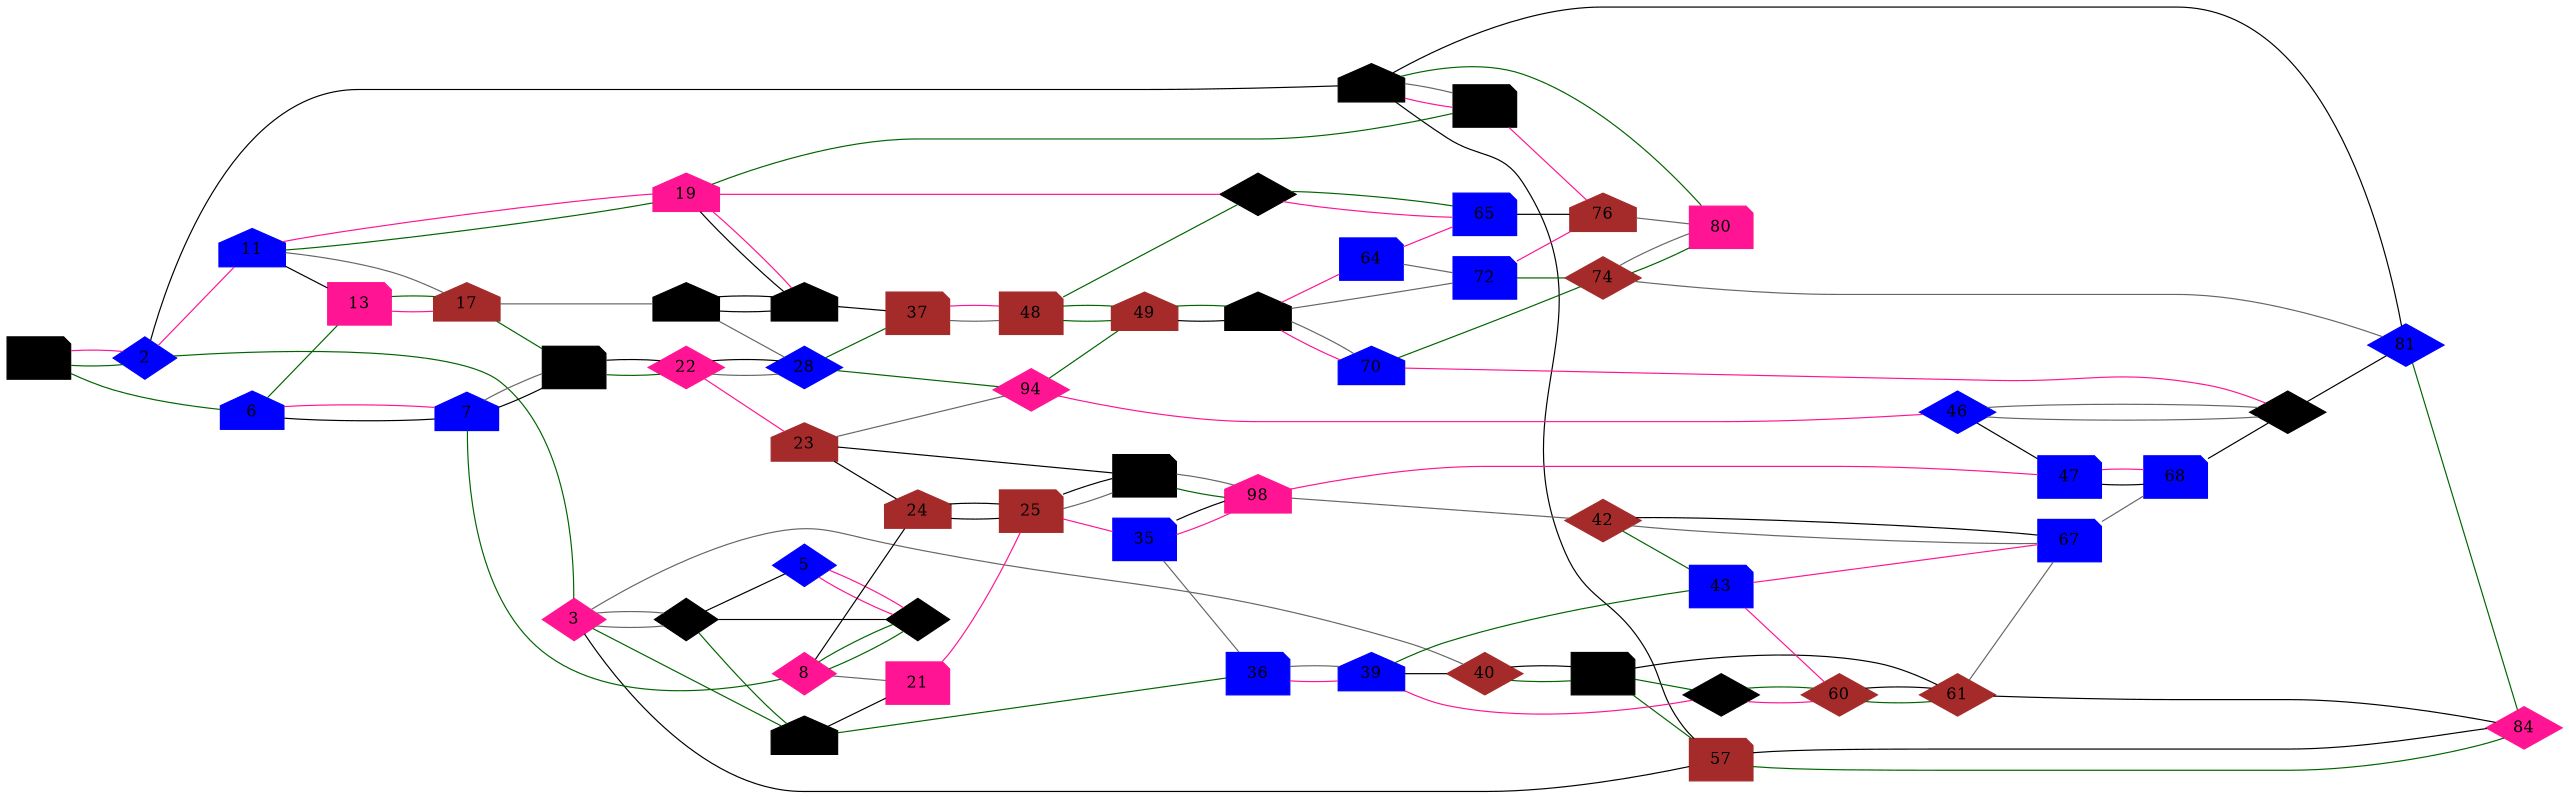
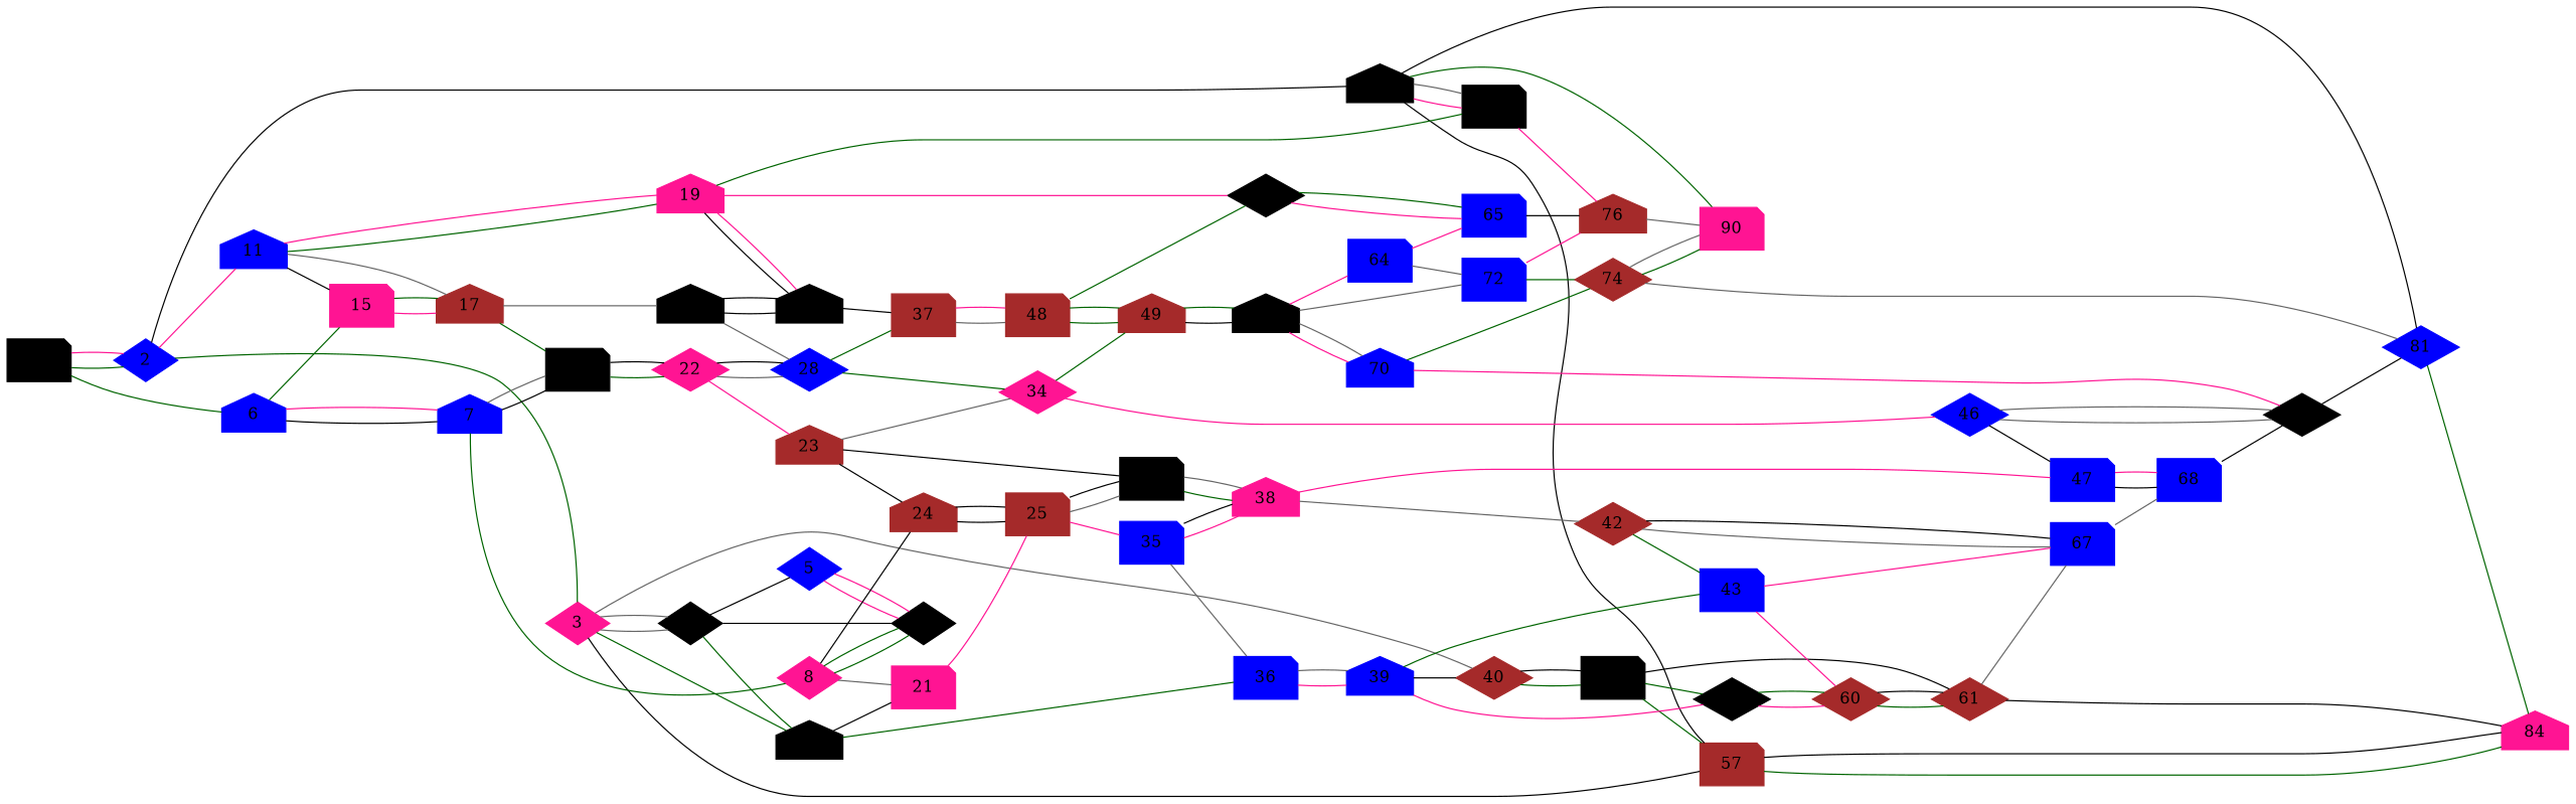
  graph {
    rankdir=LR
    node [color=blue shape=note style=filled]
    edge [color=darkgreen]
    1 [color=black]
    2 [shape=diamond]
    6 [shape=house]
    3 [color=deeppink shape=diamond super="+16"]
    11 [shape=house super="+12"]
    53 [color=black shape=house super="+83"]
    7 [shape=house]
-   13 [color=deeppink]
+   13 [color=deeppink label=15]
    4 [color=black shape=diamond super="+10"]
    14 [color=black shape=house super="+15"]
    40 [color=brown shape=diamond]
    57 [color=brown]
    17 [color=brown shape=house super="+19"]
    n14 [color=deeppink label=19 shape=house super="+50"]
    54 [color=black]
-   80 [color=deeppink]
+   80 [color=deeppink label=90]
    81 [shape=diamond super="+82"]
    5 [shape=diamond]
    9 [color=black shape=diamond]
    21 [color=deeppink]
    36
    55 [color=black super="+56"]
-   84 [color=deeppink shape=diamond]
+   84 [color=deeppink shape=house]
    8 [color=deeppink shape=diamond super="+20"]
    18 [color=black]
    24 [color=brown shape=house]
    22 [color=deeppink shape=diamond]
    25 [color=brown super="+26"]
    27 [color=black shape=house]
    30 [color=black shape=house]
    51 [color=black shape=diamond super="+52"]
    39 [shape=house super="+44"]
    28 [shape=diamond super="+33"]
    23 [color=brown shape=house super="+31"]
    32 [color=black]
    35
-   34 [color=deeppink shape=diamond super="+45" label=94]
+   34 [color=deeppink shape=diamond super="+45"]
    37 [color=brown]
-   38 [color=deeppink shape=house super="+41" label=98]
+   38 [color=deeppink shape=house super="+41"]
    46 [shape=diamond]
    49 [color=brown shape=house]
    48 [color=brown]
    65
    76 [color=brown shape=house super="+77"]
    42 [color=brown shape=diamond]
    47
    71 [color=black shape=diamond super="+78"]
    62 [color=black shape=house super="+63"]
    43 [super="+59"]
    58 [color=black shape=diamond]
    67 [super="+69"]
    68
    60 [color=brown shape=diamond]
    61 [color=brown shape=diamond super="+79"]
    64 [super="+66"]
    70 [shape=house]
    72 [super="+73"]
    74 [color=brown shape=diamond super="+75"]
    1 -- 2
    1 -- 2 [color=deeppink]
    1 -- 6
    2 -- 3
    2 -- 11 [color=deeppink]
    2 -- 53 [color=black]
    6 -- 7 [color=black]
    6 -- 7 [color=deeppink]
    6 -- 13
    3 -- 4 [color=gray40]
    3 -- 4 [color=gray40]
    3 -- 14
    3 -- 40 [color=gray40]
    3 -- 57 [color=black]
    11 -- 13 [color=black]
    11 -- 17 [color=gray40]
    11 -- n14
    11 -- n14 [color=deeppink]
    53 -- 57 [color=black]
    53 -- 54 [color=deeppink]
    53 -- 54 [color=gray40]
    53 -- 80
    53 -- 81 [color=black]
    7 -- 8
    7 -- 18 [color=black]
    7 -- 18 [color=gray40]
    13 -- 17 [color=deeppink]
    13 -- 17
    4 -- 14
    4 -- 5 [color=black]
    4 -- 9 [color=black]
    14 -- 21 [color=black]
    14 -- 36
    40 -- 55
    40 -- 55 [color=black]
    57 -- 84
    57 -- 84 [color=black]
    17 -- 18
    17 -- 27 [color=gray40]
    n14 -- 54
    n14 -- 30 [color=black]
    n14 -- 30 [color=deeppink]
    n14 -- 51 [color=deeppink]
    54 -- 76 [color=deeppink]
    81 -- 84
    5 -- 9 [color=deeppink]
    5 -- 9 [color=deeppink]
    21 -- 25 [color=deeppink]
    36 -- 39 [color=deeppink]
    36 -- 39 [color=gray40]
    55 -- 57
    55 -- 58
    55 -- 61 [color=black]
    8 -- 9
    8 -- 9
    8 -- 21 [color=gray40]
    8 -- 24 [color=black]
    18 -- 22
    18 -- 22 [color=black]
    24 -- 25 [color=black]
    24 -- 25 [color=black]
    22 -- 28 [color=gray40]
    22 -- 28 [color=black]
    22 -- 23 [color=deeppink]
    25 -- 32 [color=gray40]
    25 -- 32 [color=black]
    25 -- 35 [color=deeppink]
    27 -- 30 [color=black]
    27 -- 30 [color=black]
    27 -- 28 [color=gray40]
    30 -- 37 [color=black]
    51 -- 65 [color=deeppink]
    51 -- 65
    39 -- 40 [color=black]
    39 -- 43
    39 -- 58 [color=deeppink]
    28 -- 34
    28 -- 37
    23 -- 24 [color=black]
    23 -- 32 [color=black]
    23 -- 34 [color=gray40]
    32 -- 38
    32 -- 38 [color=gray40]
    35 -- 36 [color=gray40]
    35 -- 38 [color=deeppink]
    35 -- 38 [color=black]
    34 -- 46 [color=deeppink]
    34 -- 49
    37 -- 48 [color=gray40]
    37 -- 48 [color=deeppink]
    38 -- 42 [color=gray40]
    38 -- 47 [color=deeppink]
    46 -- 47 [color=black]
    46 -- 71 [color=gray40]
    46 -- 71 [color=gray40]
    49 -- 62 [color=black]
    49 -- 62
    48 -- 51
    48 -- 49
    48 -- 49
    65 -- 76 [color=black]
    76 -- 80 [color=gray40]
    42 -- 43
    42 -- 67 [color=gray40]
    42 -- 67 [color=black]
    47 -- 68 [color=black]
    47 -- 68 [color=deeppink]
    71 -- 81 [color=black]
    62 -- 64 [color=deeppink]
    62 -- 70 [color=deeppink]
    62 -- 70 [color=gray40]
    62 -- 72 [color=gray40]
    43 -- 67 [color=deeppink]
    43 -- 60 [color=deeppink]
    58 -- 60 [color=deeppink]
    58 -- 60
    67 -- 68 [color=gray40]
    68 -- 71 [color=black]
    60 -- 61
    60 -- 61 [color=black]
    61 -- 84 [color=black]
    61 -- 67 [color=gray40]
    64 -- 65 [color=deeppink]
    64 -- 72 [color=gray40]
    70 -- 71 [color=deeppink]
    70 -- 74
    72 -- 76 [color=deeppink]
    72 -- 74
    74 -- 80
    74 -- 80 [color=gray40]
    74 -- 81 [color=gray40]
  }
